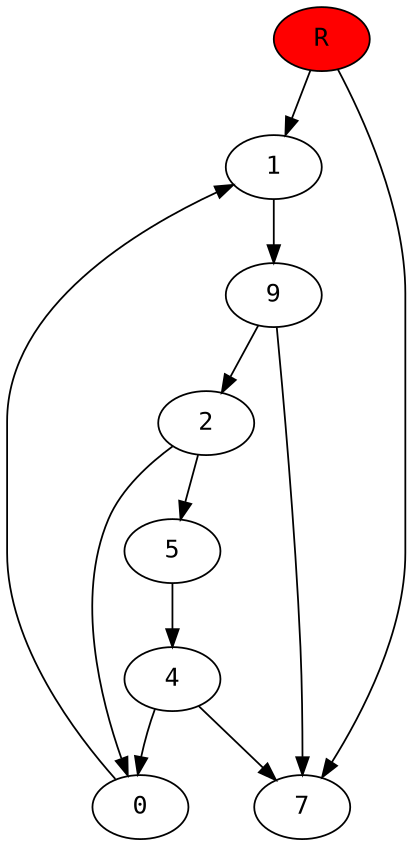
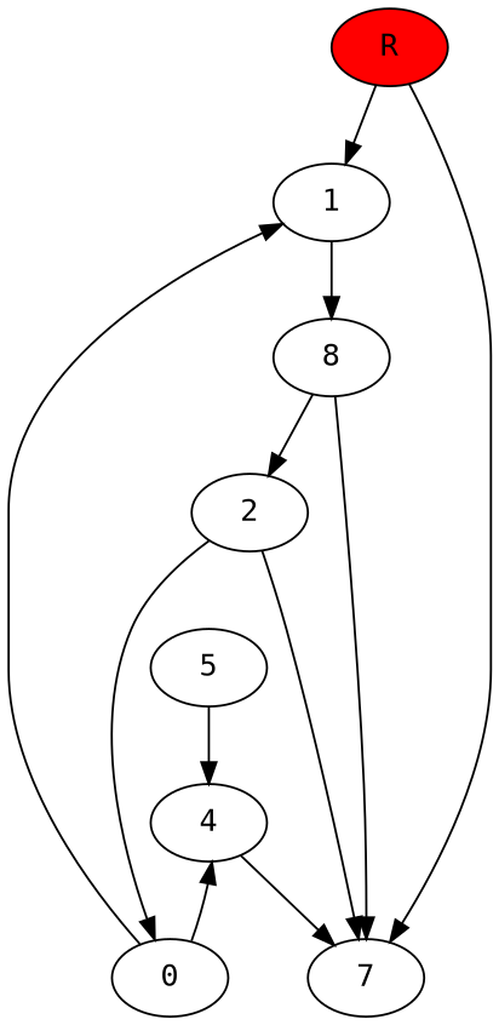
  digraph {
    fontname="DejaVu Sans Mono"
    node [fontname="DejaVu Sans Mono"]
    edge [fontname="DejaVu Sans Mono"]
    1
-   8 [label=9]
+   8
    2
    7
    5
    n6 [label=0]
    4
    R [fillcolor="#ff0000" style=filled]
    1 -> 8
    8 -> 2
    8 -> 7
-   2 -> 5
+   2 -> 7
    2 -> n6
    5 -> 4
    n6 -> 1
-   4 -> n6
+   n6 -> 4
    4 -> 7
    R -> 1
    R -> 7
  }
